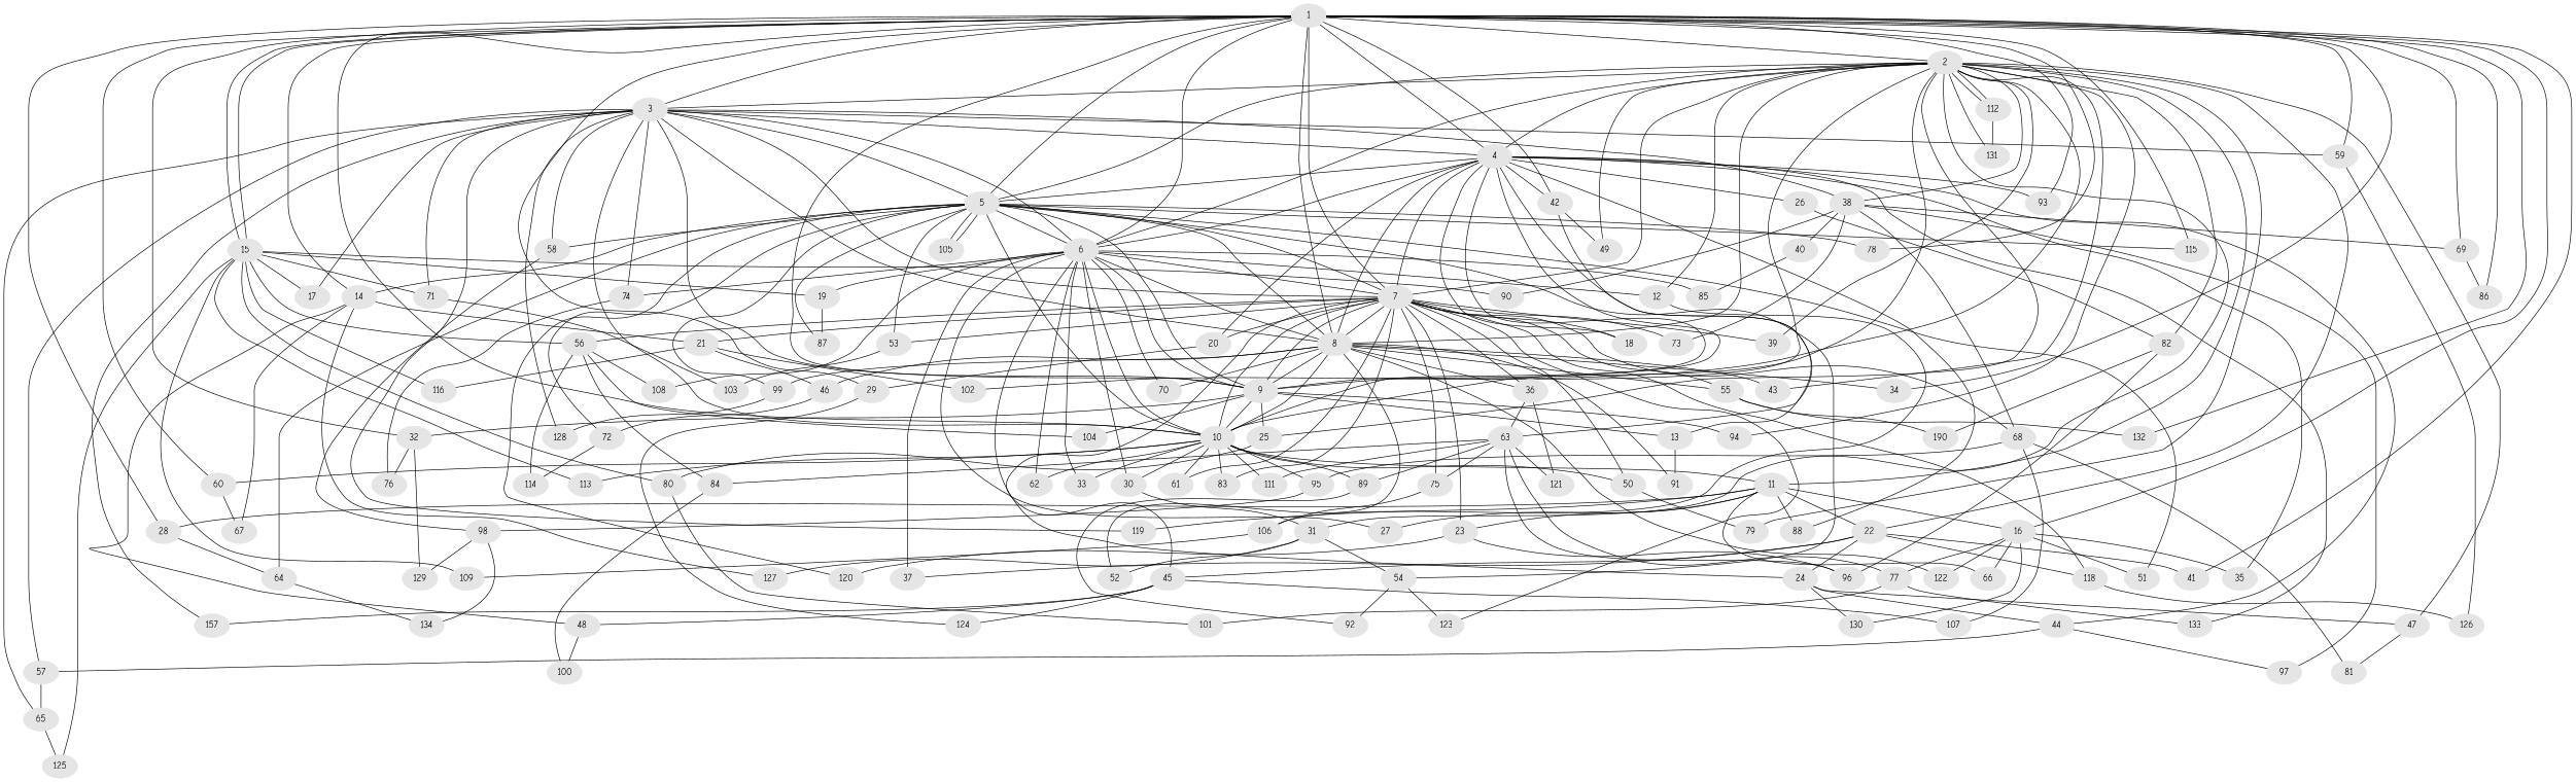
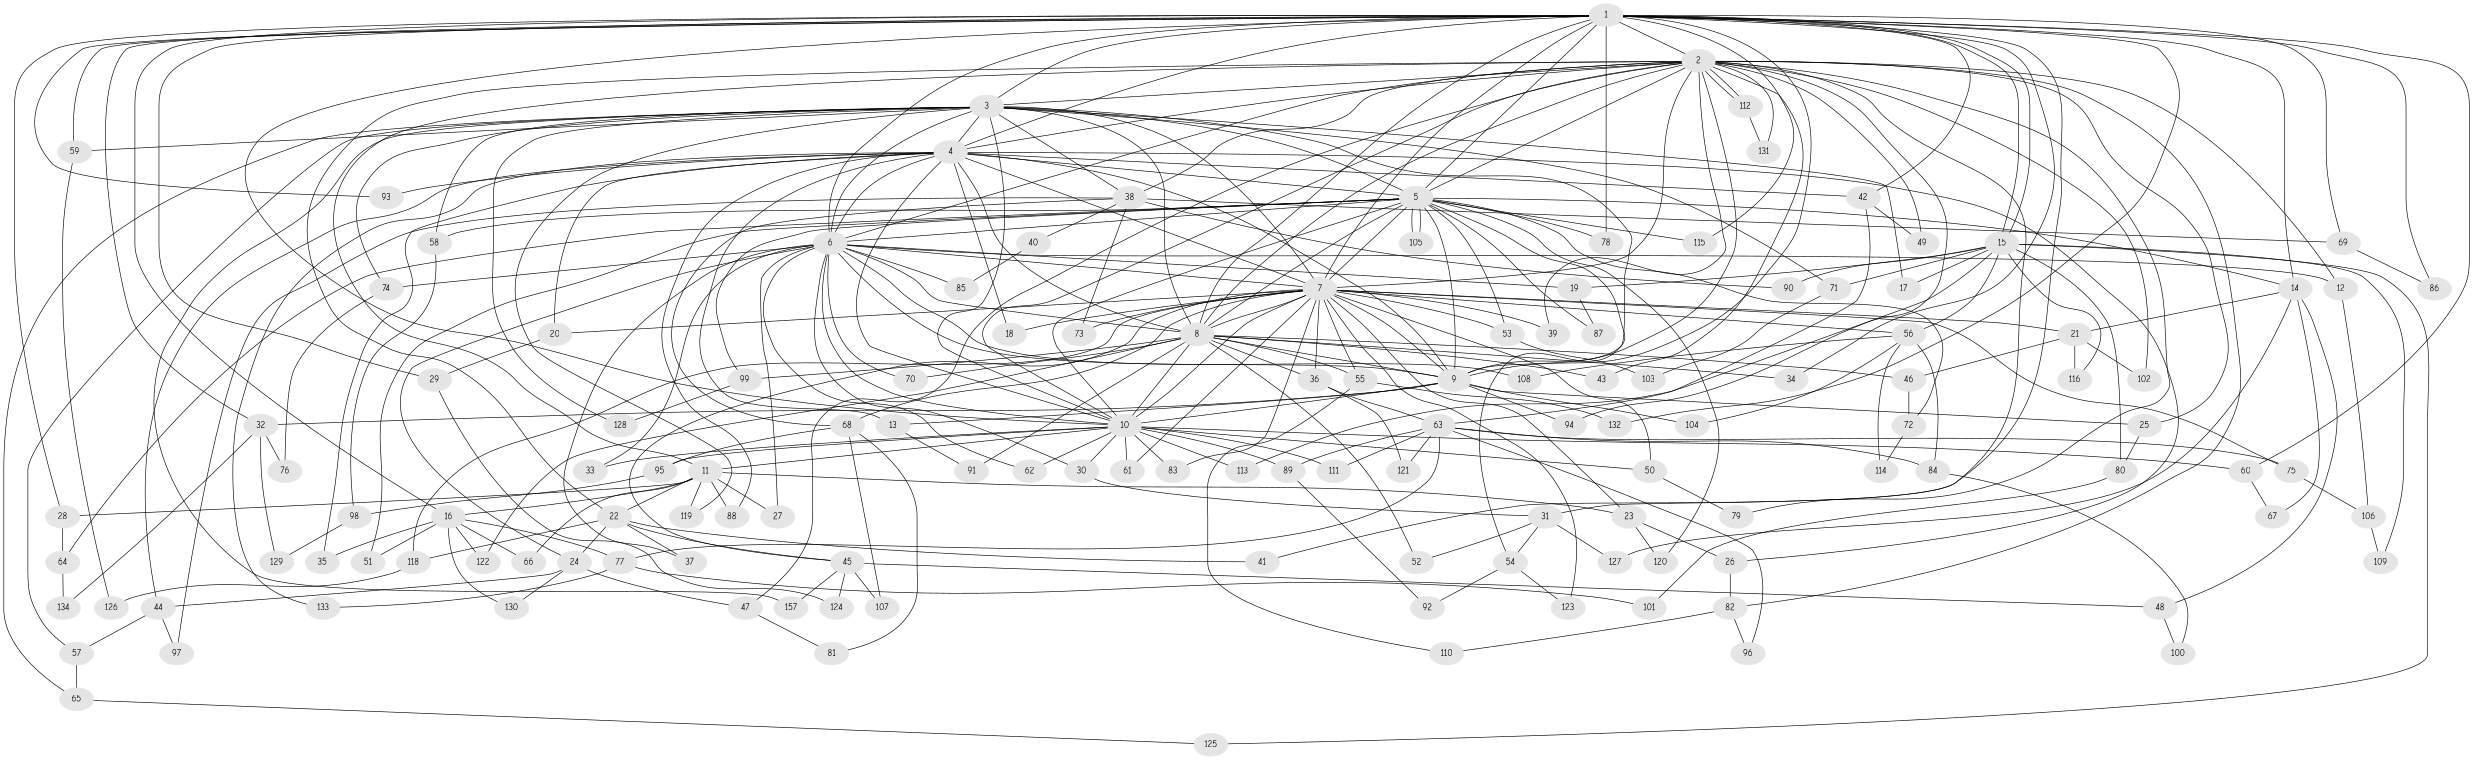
  graph {
    fontname="Comic Neue"
    node [color=gray90 fontname="Comic Neue" style=filled]
    edge [fontname="Comic Neue"]
    1
    2
    3
    4
    5
    6
    7
    8
    9
    10
    14
    15
    16
    28
    29
    32
    34
    41
    42
    59
    60
    69
    78
    86
    93
    115
    132
    11
    12
    22
    25
    31
    38
    39
    43
    47
    49
    79
    82
    94
    102
    112
    131
    17
    57
    58
    65
    71
    74
    n50 [label=157]
    119
    128
    13
    18
    20
    26
    35
    44
    88
    133
    51
    53
    54
    64
    72
    87
    99
    105
    120
    19
    24
    27
    30
    33
    37
    62
    70
    85
    108
    21
    23
    36
    45
    50
    55
    56
    61
    68
    73
    75
    83
    118
    123
    46
    52
    91
    122
    104
    89
    95
    111
    113
    48
    67
    127
    80
    90
    109
    116
    125
    66
    77
    130
    124
    76
    129
    134
    63
    126
    106
    40
    97
    81
-   110 [label=190]
+   110
    96
    98
    103
    92
    114
    121
    107
    84
    100
    101
    1 -- 2
    1 -- 3
    1 -- 4
    1 -- 5
    1 -- 6
    1 -- 7
    1 -- 8
    1 -- 9
    1 -- 10
    1 -- 14
    1 -- 15
    1 -- 15
    1 -- 16
    1 -- 28
    1 -- 29
    1 -- 32
    1 -- 34
    1 -- 41
    1 -- 42
    1 -- 59
    1 -- 60
    1 -- 69
    1 -- 78
    1 -- 86
    1 -- 93
    1 -- 115
    1 -- 132
    2 -- 3
    2 -- 4
    2 -- 5
    2 -- 6
    2 -- 7
    2 -- 8
    2 -- 9
    2 -- 10
    2 -- 11
    2 -- 12
    2 -- 22
    2 -- 25
    2 -- 31
    2 -- 38
    2 -- 39
    2 -- 43
    2 -- 47
    2 -- 49
    2 -- 79
    2 -- 82
    2 -- 94
    2 -- 102
    2 -- 112
    2 -- 112
    2 -- 131
    3 -- 4
    3 -- 5
    3 -- 6
    3 -- 7
    3 -- 8
    3 -- 9
    3 -- 10
    3 -- 59
    3 -- 38
    3 -- 17
    3 -- 57
    3 -- 58
    3 -- 65
    3 -- 71
    3 -- 74
    3 -- n50
    3 -- 119
    3 -- 128
    4 -- 5
    4 -- 6
    4 -- 7
    4 -- 8
    4 -- 9
    4 -- 10
    4 -- 42
    4 -- 93
    4 -- 13
    4 -- 18
    4 -- 20
    4 -- 26
    4 -- 35
    4 -- 44
    4 -- 88
    4 -- 133
    5 -- 6
    5 -- 7
    5 -- 8
    5 -- 9
    5 -- 10
    5 -- 14
    5 -- 78
    5 -- 115
    5 -- 58
    5 -- 51
    5 -- 53
    5 -- 54
    5 -- 64
    5 -- 72
    5 -- 87
    5 -- 99
    5 -- 105
    5 -- 105
    5 -- 120
    6 -- 7
    6 -- 8
    6 -- 9
    6 -- 10
    6 -- 12
    6 -- 74
    6 -- 19
    6 -- 24
    6 -- 27
    6 -- 30
    6 -- 33
    6 -- 37
    6 -- 62
    6 -- 70
    6 -- 85
    6 -- 108
    7 -- 8
    7 -- 9
    7 -- 10
    7 -- 39
    7 -- 18
    7 -- 20
    7 -- 53
    7 -- 21
    7 -- 23
    7 -- 36
    7 -- 45
    7 -- 50
    7 -- 55
    7 -- 56
    7 -- 61
    7 -- 68
    7 -- 73
    7 -- 75
    7 -- 83
    7 -- 118
    7 -- 123
    8 -- 9
    8 -- 10
    8 -- 34
    8 -- 43
    8 -- 99
    8 -- 70
    8 -- 36
    8 -- 55
    8 -- 46
    8 -- 52
    8 -- 91
    8 -- 122
    9 -- 10
    9 -- 32
    9 -- 25
    9 -- 94
    9 -- 13
    9 -- 104
    10 -- 60
    10 -- 11
    10 -- 30
    10 -- 33
    10 -- 62
    10 -- 50
    10 -- 61
    10 -- 83
    10 -- 89
    10 -- 95
    10 -- 111
    10 -- 113
    14 -- 21
    14 -- 48
    14 -- 67
    14 -- 127
    15 -- 17
    15 -- 71
    15 -- 19
    15 -- 56
    15 -- 113
    15 -- 80
    15 -- 90
    15 -- 109
    15 -- 116
    15 -- 125
    16 -- 35
    16 -- 51
    16 -- 122
    16 -- 66
    16 -- 77
    16 -- 130
    28 -- 64
    29 -- 124
    32 -- 76
    32 -- 129
-   98 -- 134
+   32 -- 134
    42 -- 49
    42 -- 63
    59 -- 126
    60 -- 67
    69 -- 86
    11 -- 16
    11 -- 28
    11 -- 22
    11 -- 119
    11 -- 88
    11 -- 27
    11 -- 23
    11 -- 66
    12 -- 106
    22 -- 41
    22 -- 24
    22 -- 37
    22 -- 45
    22 -- 118
    25 -- 80
    31 -- 54
    31 -- 52
    31 -- 127
    38 -- 69
    38 -- 68
    38 -- 73
    38 -- 90
    38 -- 40
    38 -- 97
    47 -- 81
    82 -- 110
    82 -- 96
    112 -- 131
    57 -- 65
    58 -- 98
    65 -- 125
    71 -- 103
    74 -- 76
    13 -- 91
    20 -- 29
    26 -- 82
    44 -- 57
    44 -- 97
    53 -- 103
    54 -- 123
    54 -- 92
    64 -- 134
    72 -- 114
    99 -- 128
    19 -- 87
    24 -- 47
    24 -- 44
    24 -- 130
    30 -- 31
    21 -- 102
    21 -- 46
    21 -- 116
-   23 -- 96
+   23 -- 26
    23 -- 120
    36 -- 63
    36 -- 121
    45 -- n50
    45 -- 48
    45 -- 124
    45 -- 107
    50 -- 79
    55 -- 132
    55 -- 110
    56 -- 108
    56 -- 104
    56 -- 114
    56 -- 84
    68 -- 95
    68 -- 81
    68 -- 107
    75 -- 106
    118 -- 126
    46 -- 72
    89 -- 92
    95 -- 98
    48 -- 100
    80 -- 101
    77 -- 133
    77 -- 101
    63 -- 75
    63 -- 89
    63 -- 111
    63 -- 77
    63 -- 96
    63 -- 121
    63 -- 84
    106 -- 109
    40 -- 85
    98 -- 129
    84 -- 100
  }
